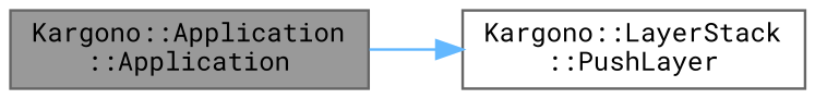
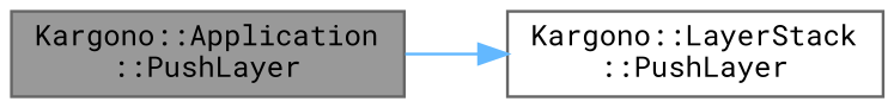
  digraph {
    rankdir=LR
    fontname="Roboto Mono"
    node [fontname="Roboto Mono" fontsize=10 shape=box style=filled]
-   n1 [color=gray40 fillcolor=grey60 fontcolor=black height=0.2 label="Kargono::Application\l::Application" width=0.4]
+   n1 [color=gray40 fillcolor=grey60 fontcolor=black height=0.2 label="Kargono::Application\l::PushLayer" width=0.4]
    n2 [color=grey40 fillcolor=white height=0.2 label="Kargono::LayerStack\l::PushLayer" width=0.4]
    n1 -> n2 [color=steelblue1 fontname="Roboto Mono" fontsize=10 labelfontname=Helvetica labelfontsize=10 style=solid]
  }
